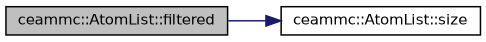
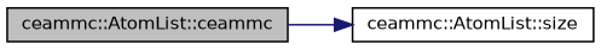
  digraph {
    rankdir=LR
    node [color=black fontname=Helvetica fontsize=10 shape=record style=filled]
-   n1 [fillcolor=grey75 fontcolor=black height=0.2 label="ceammc::AtomList::filtered" width=0.4]
+   n1 [fillcolor=grey75 fontcolor=black height=0.2 label="ceammc::AtomList::ceammc" width=0.4]
    n2 [fillcolor=white height=0.2 label="ceammc::AtomList::size" width=0.4]
    n1 -> n2 [color=midnightblue fontname=Helvetica fontsize=10 labelfontname=Helvetica labelfontsize=10 style=solid]
  }
